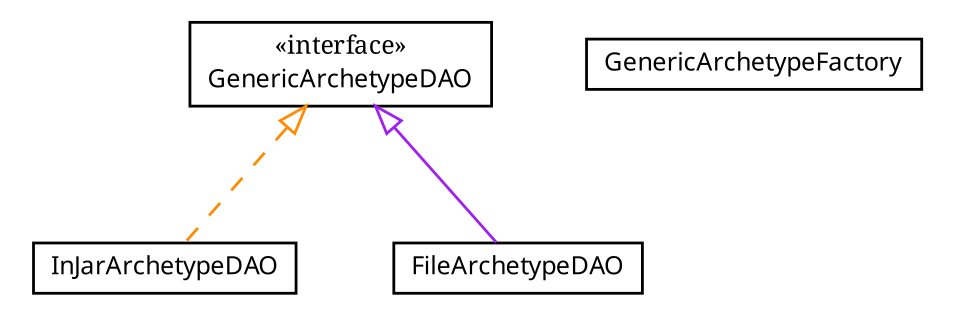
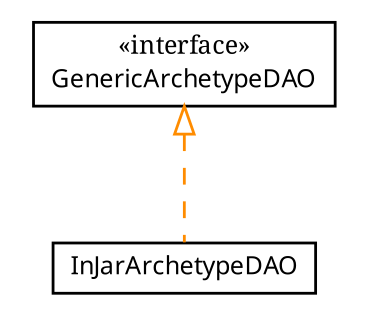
  digraph {
    nodesep=0.25
    ranksep=0.5
    fontname="Noto Serif"
    node [fontcolor=black fontname="Noto Serif" fontsize=9.0 shape=plaintext]
    edge [arrowtail=empty dir=back fontname="Noto Serif" fontsize=10 headport=p labelfontname="Trebuchet MS" labelfontsize=10 tailport=p]
    n1 [label=<<table title="se.cambio.cds.model.archetype.dao.InJarArchetypeDAO" border="0" cellborder="1" cellspacing="0" cellpadding="2" port="p" href="./InJarArchetypeDAO.html"> 		<tr><td><table border="0" cellspacing="0" cellpadding="1"> <tr><td align="center" balign="center"><font face="Trebuchet MS"> InJarArchetypeDAO </font></td></tr> 		</table></td></tr> 		</table>>]
-   n2 [label=<<table title="se.cambio.cds.model.archetype.dao.GenericArchetypeFactory" border="0" cellborder="1" cellspacing="0" cellpadding="2" port="p" href="./GenericArchetypeFactory.html"> 		<tr><td><table border="0" cellspacing="0" cellpadding="1"> <tr><td align="center" balign="center"><font face="Trebuchet MS"> GenericArchetypeFactory </font></td></tr> 		</table></td></tr> 		</table>>]
    n3 [label=<<table title="se.cambio.cds.model.archetype.dao.GenericArchetypeDAO" border="0" cellborder="1" cellspacing="0" cellpadding="2" port="p" href="./GenericArchetypeDAO.html"> 		<tr><td><table border="0" cellspacing="0" cellpadding="1"> <tr><td align="center" balign="center"> &#171;interface&#187; </td></tr> <tr><td align="center" balign="center"><font face="Trebuchet MS"> GenericArchetypeDAO </font></td></tr> 		</table></td></tr> 		</table>>]
-   n4 [label=<<table title="se.cambio.cds.model.archetype.dao.FileArchetypeDAO" border="0" cellborder="1" cellspacing="0" cellpadding="2" port="p" href="./FileArchetypeDAO.html"> 		<tr><td><table border="0" cellspacing="0" cellpadding="1"> <tr><td align="center" balign="center"><font face="Trebuchet MS"> FileArchetypeDAO </font></td></tr> 		</table></td></tr> 		</table>>]
    n3 -> n1 [style=dashed color=darkorange]
-   n3 -> n4 [style=solid color=purple]
  }
